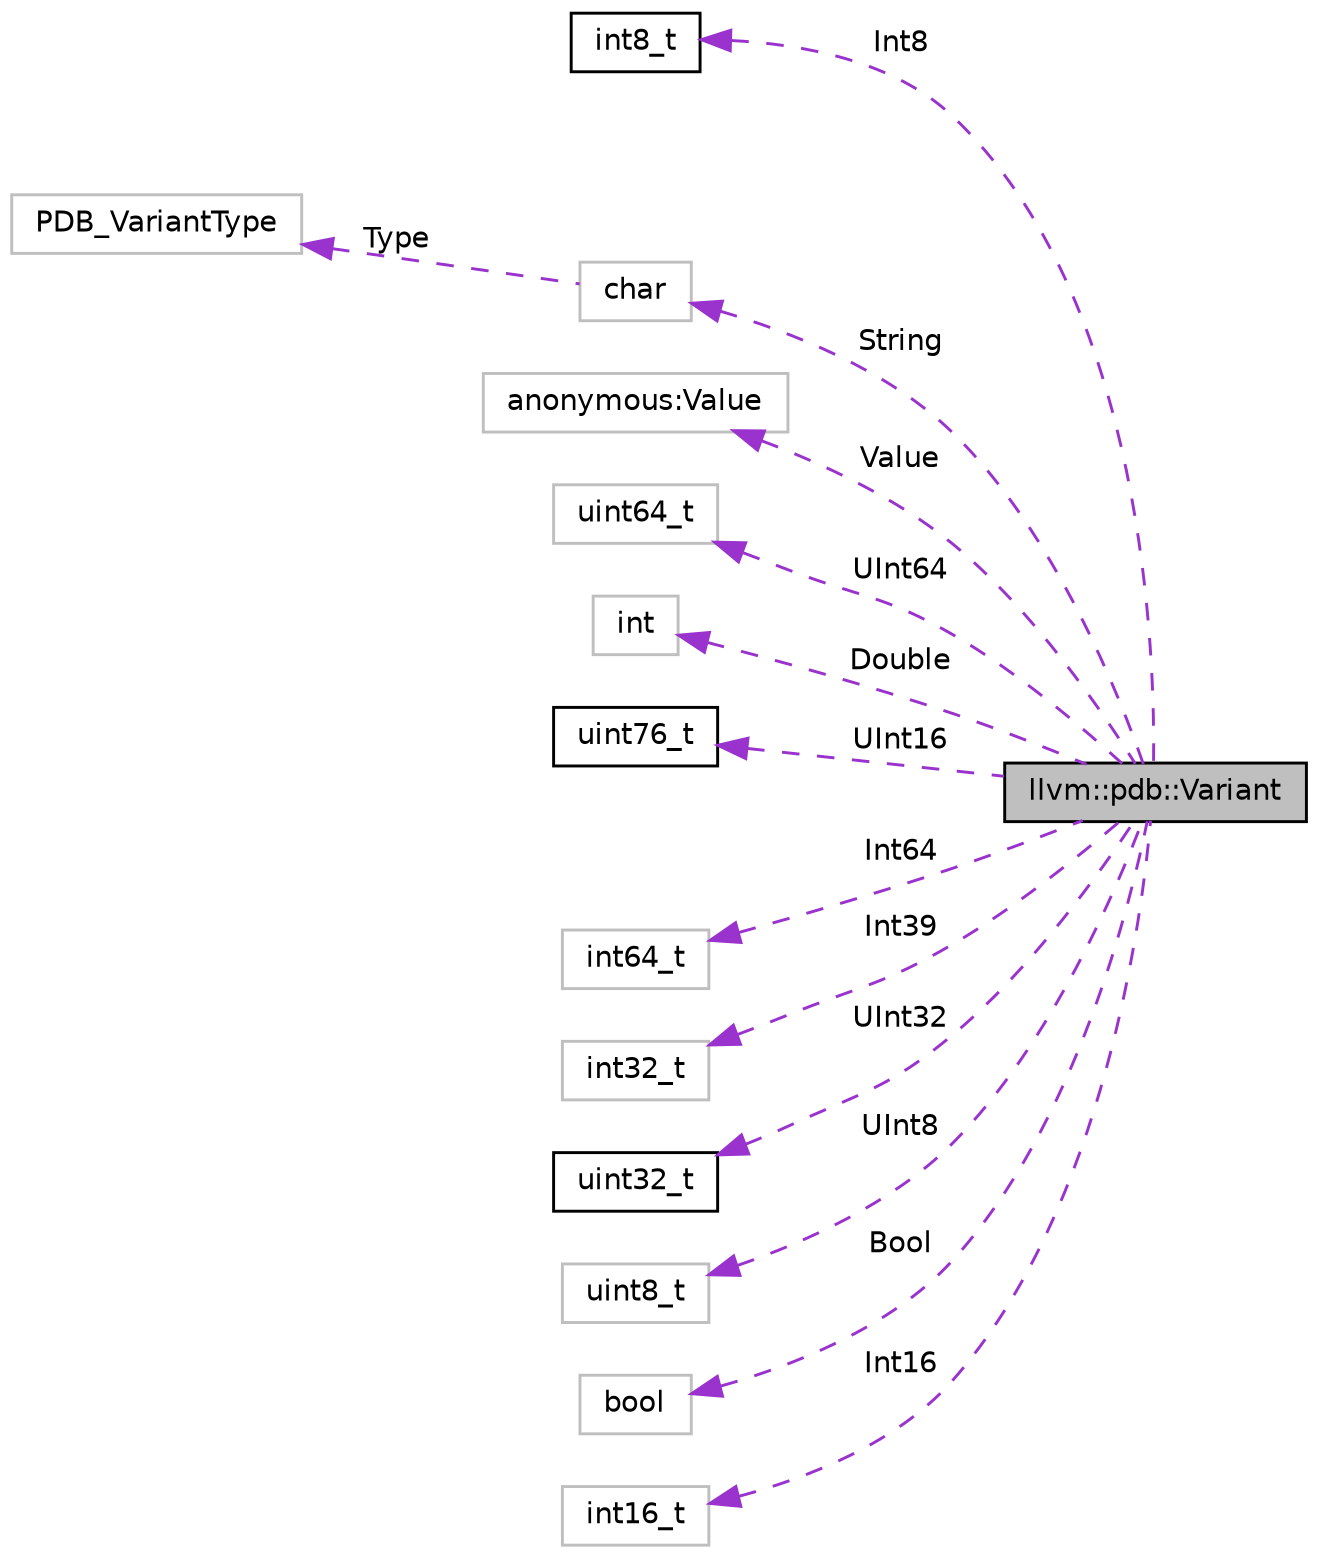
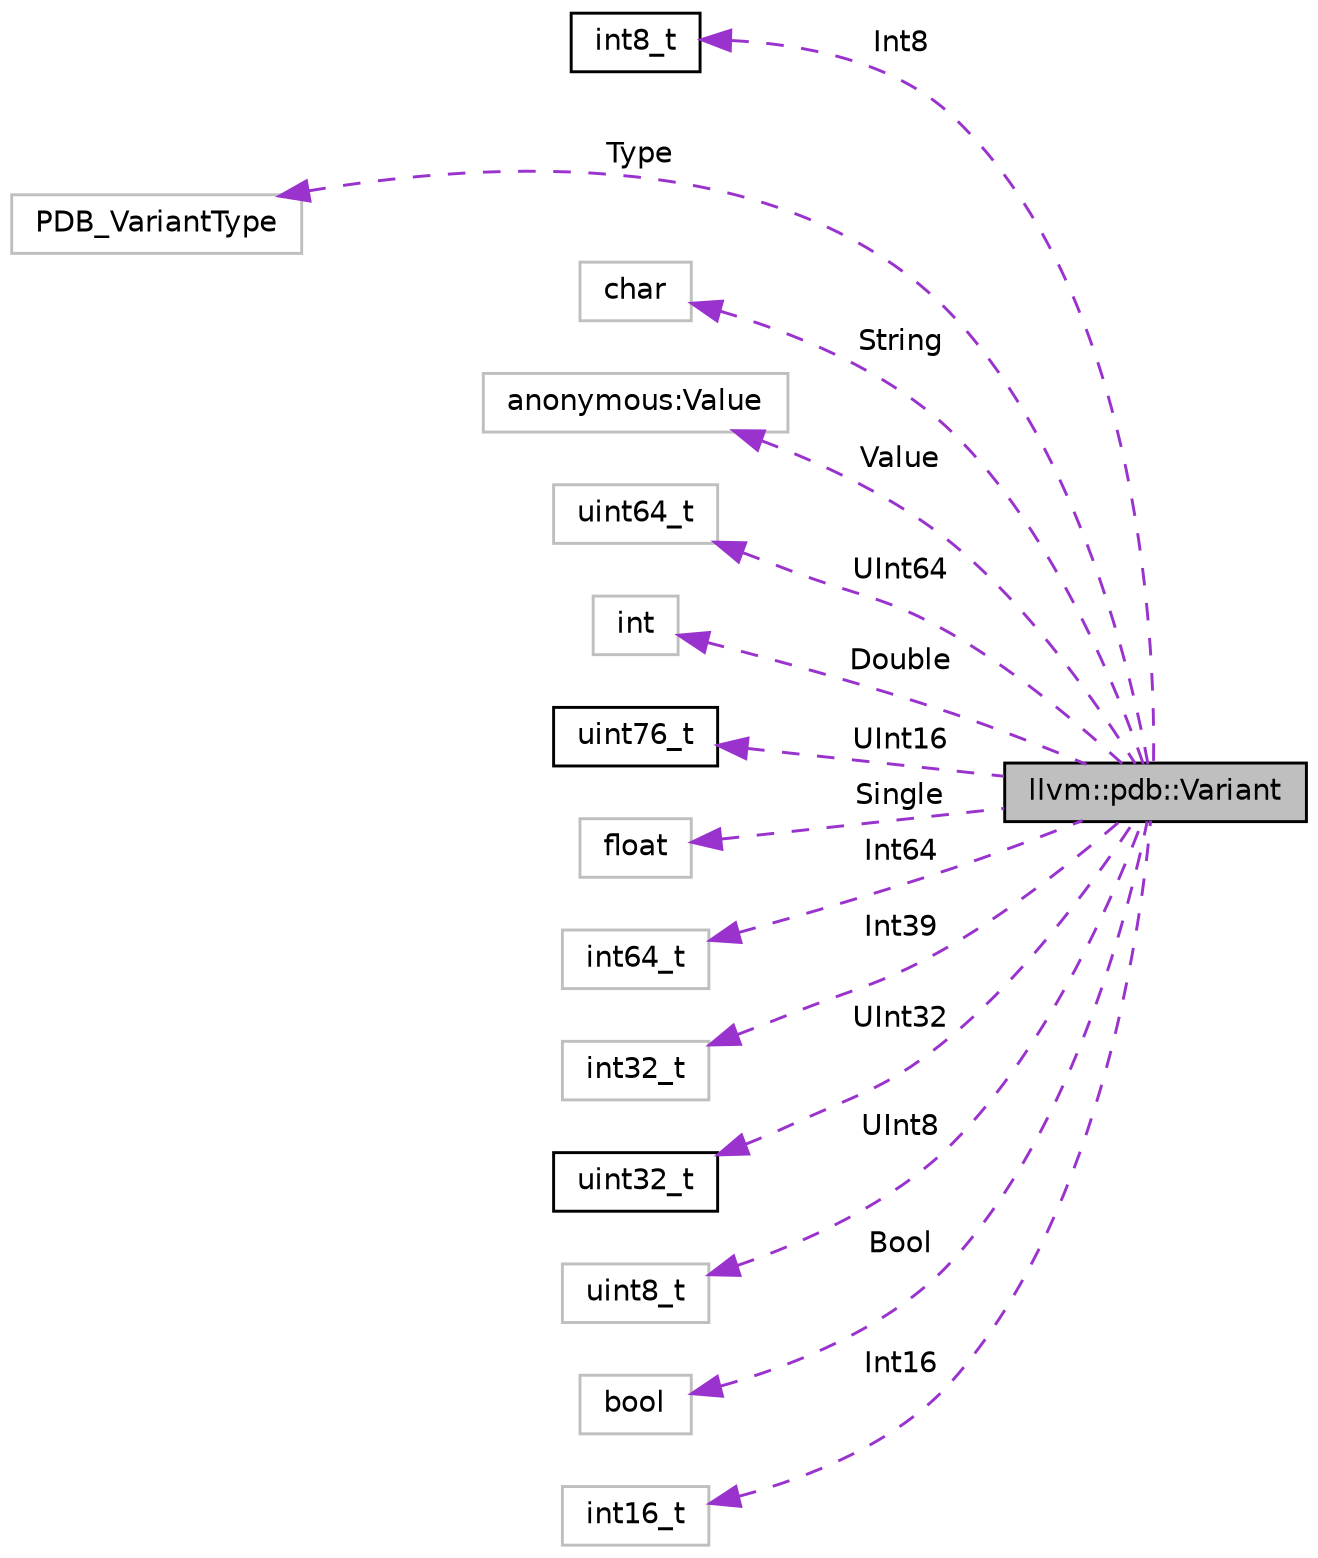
  digraph {
    rankdir=LR
    node [color=grey75 fontname=Helvetica fontsize=10 shape=record]
    edge [color=darkorchid3 dir=back fontname=Helvetica fontsize=10 labelfontname=Helvetica labelfontsize=10 style=dashed]
    n1 [color=black fillcolor=grey75 fontcolor=black height=0.2 label="llvm::pdb::Variant" style=filled width=0.4]
    n2 [color=black height=0.2 label=int8_t width=0.4]
    n3 [height=0.2 label=PDB_VariantType width=0.4]
    n4 [height=0.2 label="anonymous:Value" width=0.4]
    n5 [height=0.2 label=uint64_t width=0.4]
    n6 [height=0.2 label=int width=0.4]
    n7 [height=0.2 label=char width=0.4]
    n8 [color=black height=0.2 label=uint76_t width=0.4]
+   n9 [height=0.2 label=float width=0.4]
    n10 [height=0.2 label=int64_t width=0.4]
    n11 [height=0.2 label=int32_t width=0.4]
    n12 [color=black height=0.2 label=uint32_t width=0.4]
    n13 [height=0.2 label=uint8_t width=0.4]
    n14 [height=0.2 label=bool width=0.4]
    n15 [height=0.2 label=int16_t width=0.4]
    n2 -> n1 [label=" Int8"]
-   n3 -> n7 [label=" Type"]
+   n3 -> n1 [label=" Type"]
    n4 -> n1 [label=" Value"]
    n5 -> n1 [label=" UInt64"]
    n6 -> n1 [label=" Double"]
    n7 -> n1 [label=" String"]
    n8 -> n1 [label=" UInt16"]
+   n9 -> n1 [label=" Single"]
    n10 -> n1 [label=" Int64"]
    n11 -> n1 [label=" Int39"]
    n12 -> n1 [label=" UInt32"]
    n13 -> n1 [label=" UInt8"]
    n14 -> n1 [label=" Bool"]
    n15 -> n1 [label=" Int16"]
  }
